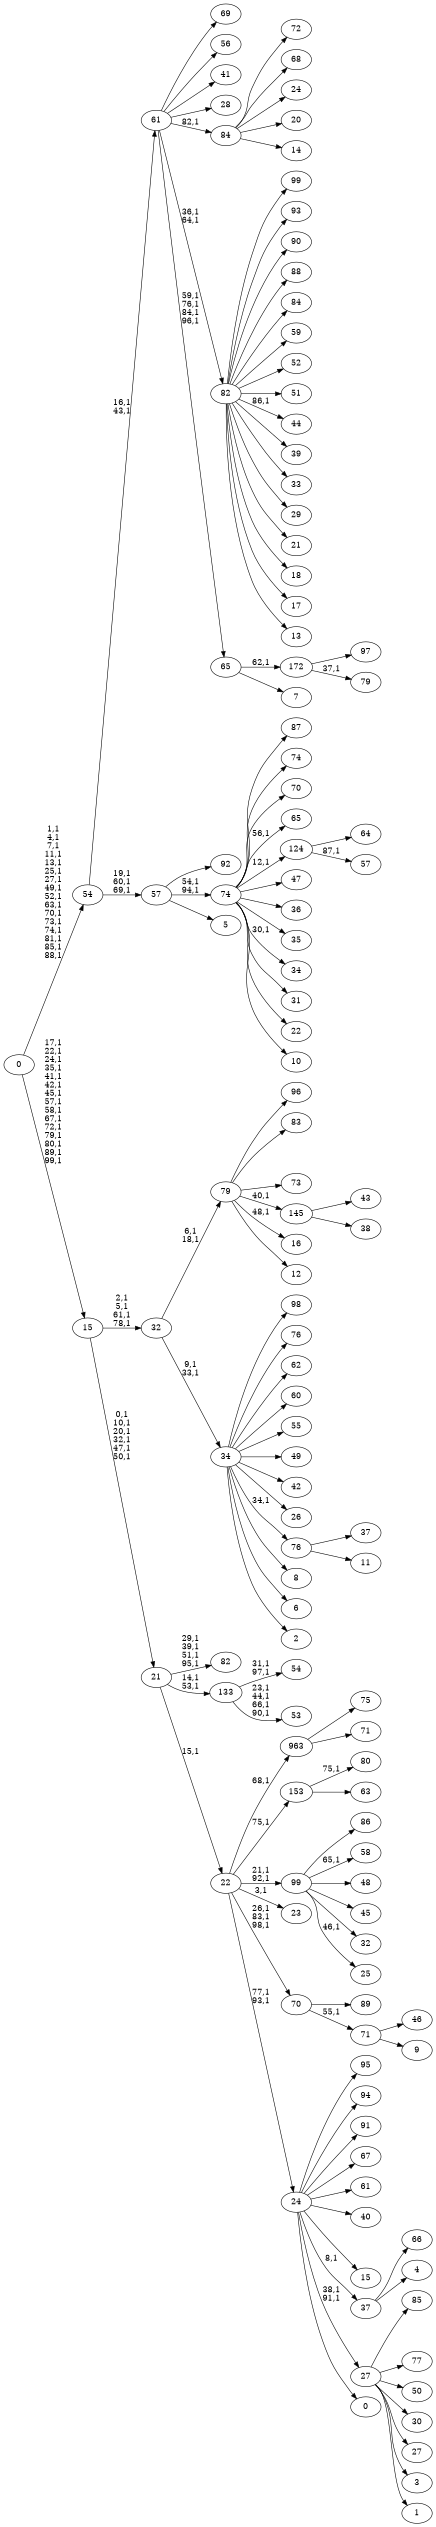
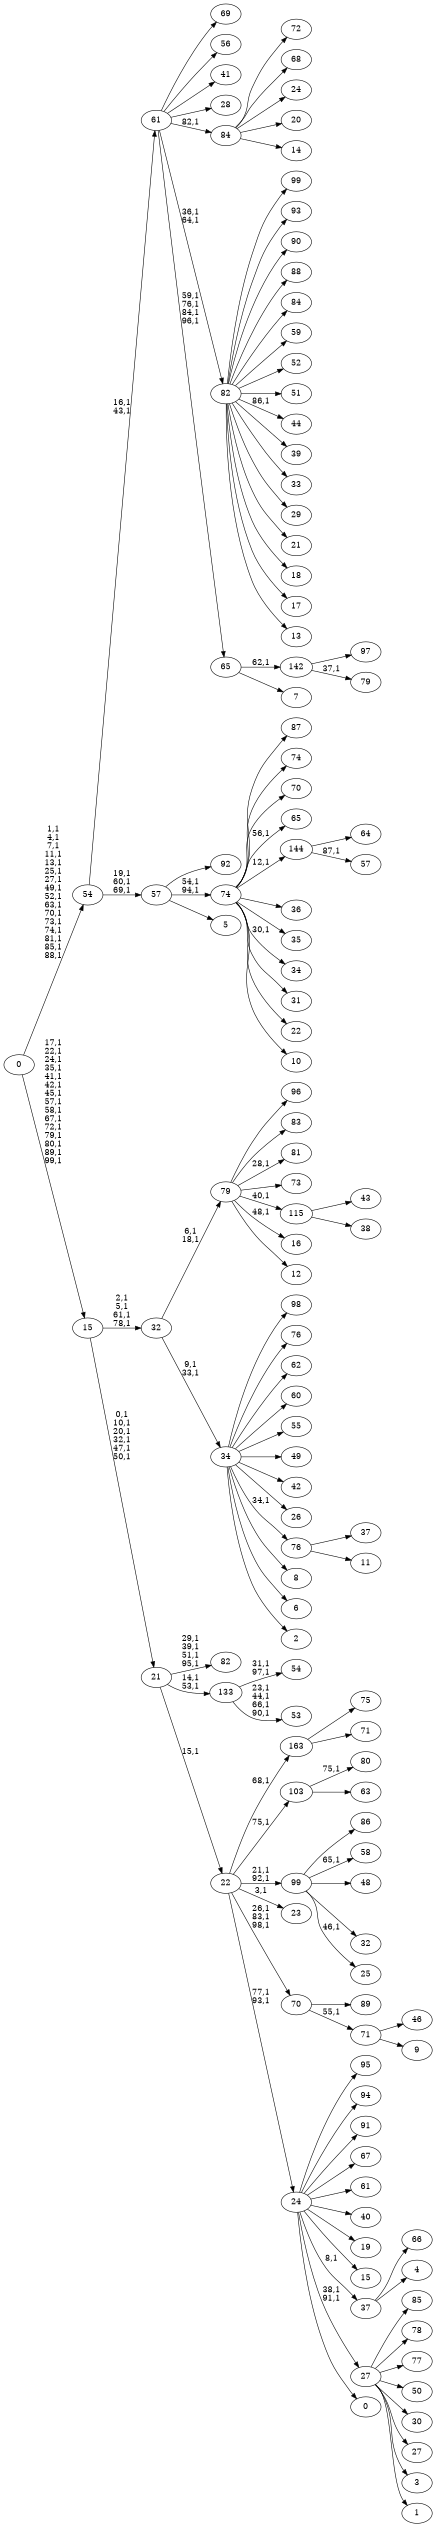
  digraph {
    rankdir=LR
    n1 [label=99]
    n2 [label=98]
    n3 [label=97]
    n4 [label=96]
    n5 [label=95]
    n6 [label=94]
    n7 [label=93]
    n8 [label=92]
    n9 [label=91]
    n10 [label=90]
    n11 [label=89]
    n12 [label=88]
    n13 [label=87]
    n14 [label=86]
    n15 [label=85]
    n16 [label=84]
    n17 [label=83]
    n18 [label=82]
+   n19 [label=81]
    n20 [label=80]
    n21 [label=79]
-   172
+   172 [label=142]
+   n23 [label=78]
    n24 [label=77]
    n25 [label=76]
    n26 [label=75]
    n27 [label=74]
    n28 [label=73]
    n29 [label=72]
    n30 [label=71]
-   163 [label=963]
+   163
    n32 [label=70]
    n33 [label=69]
    n34 [label=68]
    n35 [label=67]
    n36 [label=66]
    n37 [label=65]
    n38 [label=64]
    n39 [label=63]
-   153
+   153 [label=103]
    n41 [label=62]
    n42 [label=61]
    n43 [label=60]
    n44 [label=59]
    n45 [label=58]
    n46 [label=57]
-   144 [label=124]
+   144
    n48 [label=56]
    n49 [label=55]
    n50 [label=54]
    n51 [label=53]
    133
    n53 [label=52]
    n54 [label=51]
    n55 [label=50]
    n56 [label=49]
    n57 [label=48]
-   n58 [label=47]
    n59 [label=46]
-   n60 [label=45]
    n61 [label=44]
    n62 [label=43]
    n63 [label=42]
    n64 [label=41]
    n65 [label=40]
    n66 [label=39]
    n67 [label=38]
-   115 [label=145]
+   115
    n69 [label=37]
    n70 [label=36]
    n71 [label=35]
    n72 [label=34]
    n73 [label=33]
    n74 [label=32]
    n75 [label=31]
    n76 [label=30]
    n77 [label=29]
    n78 [label=28]
    n79 [label=27]
    n80 [label=26]
    n81 [label=25]
    99
    n83 [label=24]
    n84 [label=23]
    n85 [label=22]
    n86 [label=21]
    n87 [label=20]
+   n88 [label=19]
    n89 [label=18]
    n90 [label=17]
    n91 [label=16]
    n92 [label=15]
    n93 [label=14]
    84
    n95 [label=13]
    82
    n97 [label=12]
    79
    n99 [label=11]
    76
    n101 [label=10]
    74
    n103 [label=9]
    71
    70
    n106 [label=8]
    n107 [label=7]
    65
    61
    n110 [label=6]
    n111 [label=5]
    57
    54
    n114 [label=4]
    37
    n116 [label=3]
    n117 [label=2]
    34
    32
    n120 [label=1]
    27
    n122 [label=0]
    24
    22
    21
    15
    0
    172 -> n3
    172 -> n21 [label="37,1"]
    163 -> n26
    163 -> n30
    153 -> n20 [label="75,1"]
    153 -> n39
    144 -> n38
    144 -> n46 [label="87,1"]
    133 -> n50 [label="31,1\n97,1"]
    133 -> n51 [label="23,1\n44,1\n66,1\n90,1"]
    115 -> n62
    115 -> n67
    99 -> n14
    99 -> n45 [label="65,1"]
    99 -> n57
-   99 -> n60
    99 -> n74
    99 -> n81 [label="46,1"]
    84 -> n29
    84 -> n34
    84 -> n83
    84 -> n87
    84 -> n93
    82 -> n1
    82 -> n7
    82 -> n10
    82 -> n12
    82 -> n16
    82 -> n44
    82 -> n53
    82 -> n54
    82 -> n61 [label="86,1"]
    82 -> n66
    82 -> n73
    82 -> n77
    82 -> n86
    82 -> n89
    82 -> n90
    82 -> n95
    79 -> n4
    79 -> n17
+   79 -> n19 [label="28,1"]
    79 -> n28
    79 -> 115 [label="40,1"]
    79 -> n91 [label="48,1"]
    79 -> n97
    76 -> n69
    76 -> n99
    74 -> n13
    74 -> n27
    74 -> n32
    74 -> n37 [label="56,1"]
    74 -> 144 [label="12,1"]
-   74 -> n58
    74 -> n70
    74 -> n71
    74 -> n72 [label="30,1"]
    74 -> n75
    74 -> n85
    74 -> n101
    71 -> n59
    71 -> n103
    70 -> n11
    70 -> 71 [label="55,1"]
    65 -> 172 [label="62,1"]
    65 -> n107
    61 -> n33
    61 -> n48
    61 -> n64
    61 -> n78
    61 -> 84 [label="82,1"]
    61 -> 82 [label="36,1\n64,1"]
    61 -> 65 [label="59,1\n76,1\n84,1\n96,1"]
    57 -> n8
    57 -> 74 [label="54,1\n94,1"]
    57 -> n111
    54 -> 61 [label="16,1\n43,1"]
    54 -> 57 [label="19,1\n60,1\n69,1"]
    37 -> n36
    37 -> n114
    34 -> n2
    34 -> n25
    34 -> n41
    34 -> n43
    34 -> n49
    34 -> n56
    34 -> n63
    34 -> n80
    34 -> 76 [label="34,1"]
    34 -> n106
    34 -> n110
    34 -> n117
    32 -> 79 [label="6,1\n18,1"]
    32 -> 34 [label="9,1\n33,1"]
    27 -> n15
+   27 -> n23
    27 -> n24
    27 -> n55
    27 -> n76
    27 -> n79
    27 -> n116
    27 -> n120
    24 -> n5
    24 -> n6
    24 -> n9
    24 -> n35
    24 -> n42
    24 -> n65
+   24 -> n88
    24 -> n92
    24 -> 37 [label="8,1"]
    24 -> 27 [label="38,1\n91,1"]
    24 -> n122
    22 -> 163 [label="68,1"]
    22 -> 153 [label="75,1"]
    22 -> 99 [label="21,1\n92,1"]
    22 -> n84 [label="3,1"]
    22 -> 70 [label="26,1\n83,1\n98,1"]
    22 -> 24 [label="77,1\n93,1"]
    21 -> n18 [label="29,1\n39,1\n51,1\n95,1"]
    21 -> 133 [label="14,1\n53,1"]
    21 -> 22 [label="15,1"]
    15 -> 32 [label="2,1\n5,1\n61,1\n78,1"]
    15 -> 21 [label="0,1\n10,1\n20,1\n32,1\n47,1\n50,1"]
    0 -> 54 [label="1,1\n4,1\n7,1\n11,1\n13,1\n25,1\n27,1\n49,1\n52,1\n63,1\n70,1\n73,1\n74,1\n81,1\n85,1\n88,1"]
    0 -> 15 [label="17,1\n22,1\n24,1\n35,1\n41,1\n42,1\n45,1\n57,1\n58,1\n67,1\n72,1\n79,1\n80,1\n89,1\n99,1"]
  }
